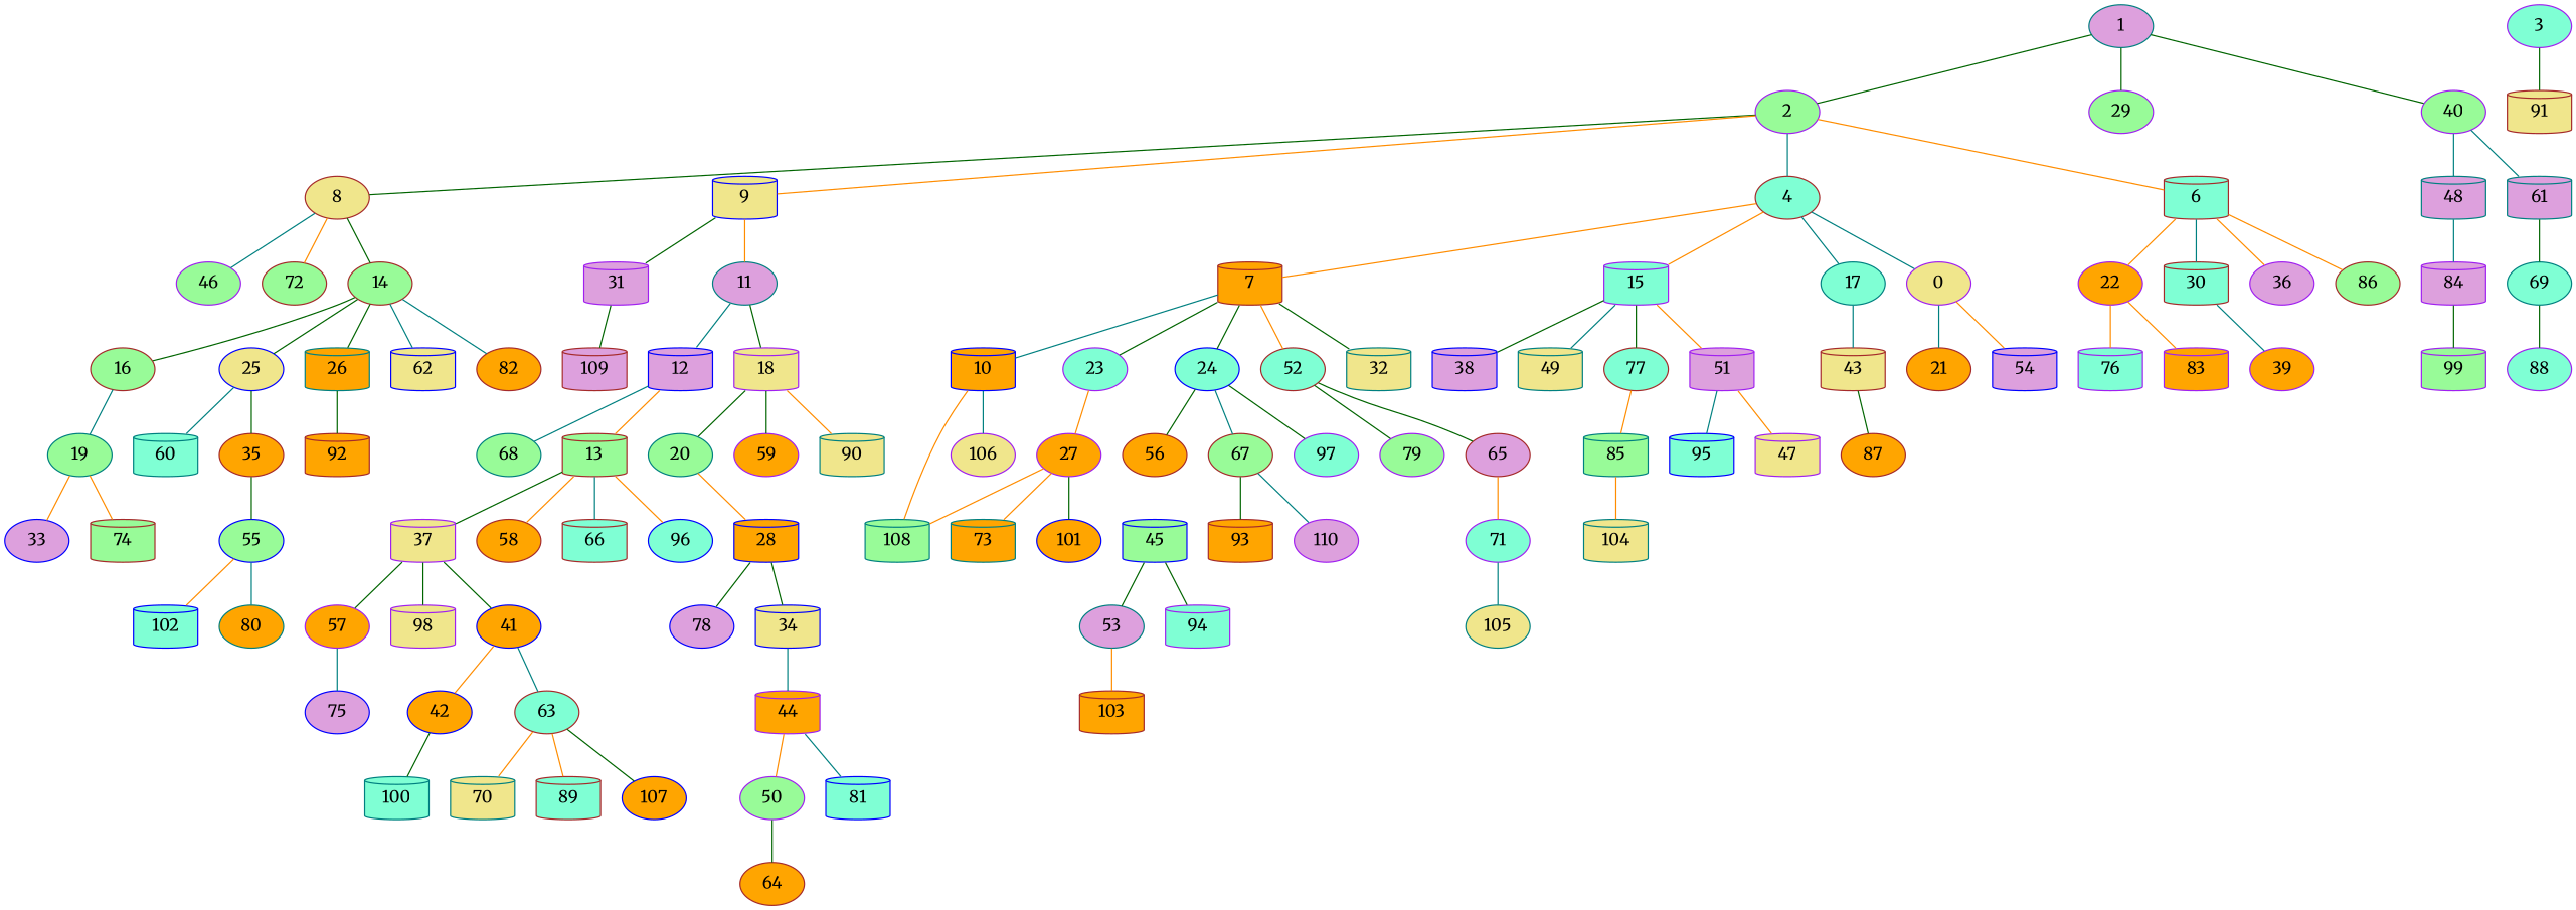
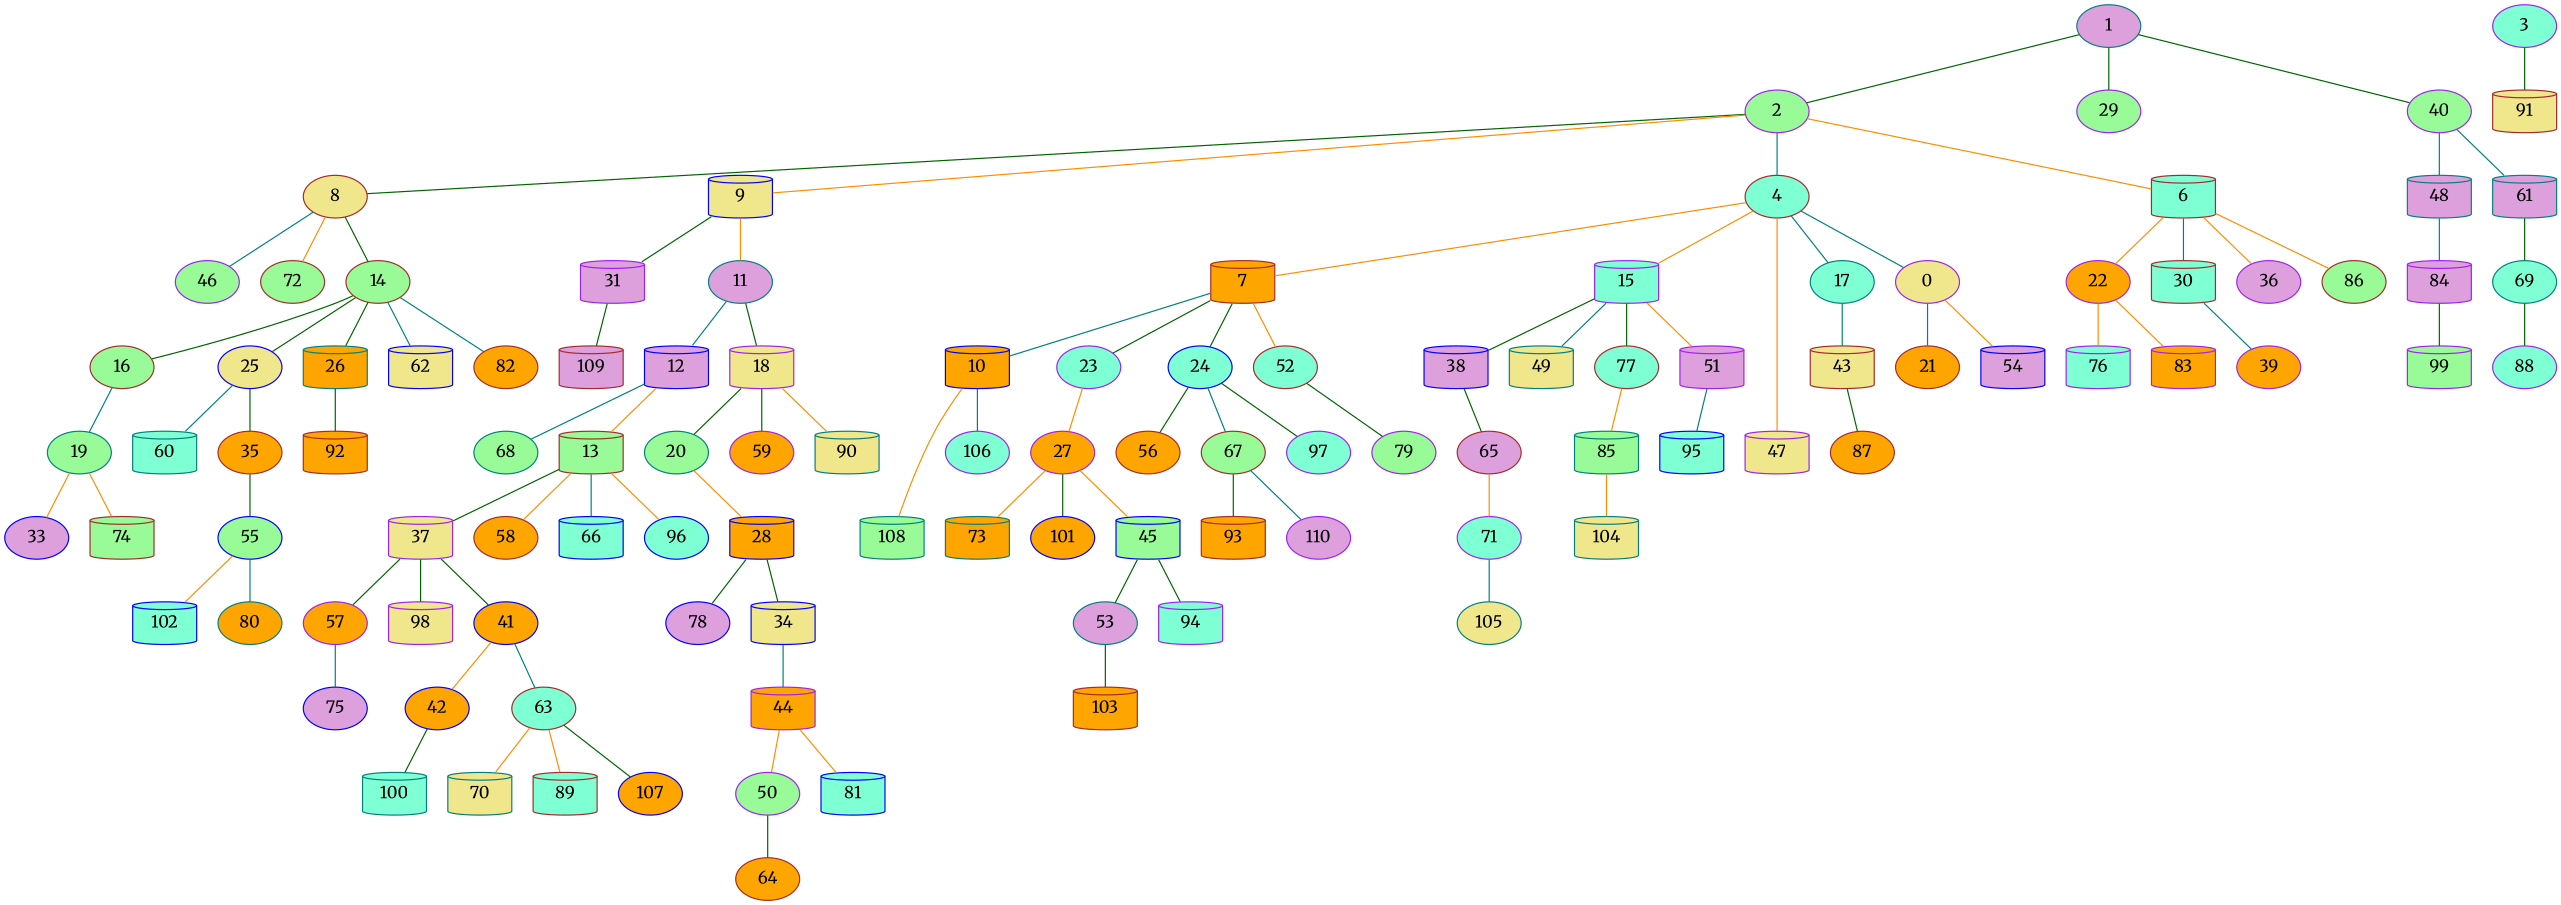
  graph {
    fontname=Merriweather
    node [color=purple fillcolor=orange fontname=Merriweather shape=ellipse style=filled]
    edge [color=darkgreen fontname=Merriweather]
    1 [color=teal fillcolor=plum]
    2 [fillcolor=palegreen]
    29 [fillcolor=palegreen]
    40 [fillcolor=palegreen]
    4 [color=brown fillcolor=aquamarine]
    6 [color=brown fillcolor=aquamarine shape=cylinder]
    8 [color=brown fillcolor=khaki]
    9 [color=blue fillcolor=khaki shape=cylinder]
    48 [color=teal fillcolor=plum shape=cylinder]
    61 [color=teal fillcolor=plum shape=cylinder]
    3 [fillcolor=aquamarine]
    91 [color=brown fillcolor=khaki shape=cylinder]
    n13 [fillcolor=khaki label=0]
    7 [color=brown shape=cylinder]
    15 [fillcolor=aquamarine shape=cylinder]
    17 [color=teal fillcolor=aquamarine]
    47 [fillcolor=khaki shape=cylinder]
    22
    30 [color=brown fillcolor=aquamarine shape=cylinder]
    36 [fillcolor=plum]
    86 [color=brown fillcolor=palegreen]
    14 [color=brown fillcolor=palegreen]
    46 [fillcolor=palegreen]
    72 [color=brown fillcolor=palegreen]
    11 [color=teal fillcolor=plum]
    31 [fillcolor=plum shape=cylinder]
    21 [color=brown]
    54 [color=blue fillcolor=plum shape=cylinder]
    10 [color=blue shape=cylinder]
    23 [fillcolor=aquamarine]
    24 [color=blue fillcolor=aquamarine]
-   32 [color=teal fillcolor=khaki shape=cylinder]
    52 [color=brown fillcolor=aquamarine]
    38 [color=blue fillcolor=plum shape=cylinder]
    49 [color=teal fillcolor=khaki shape=cylinder]
    51 [fillcolor=plum shape=cylinder]
    77 [color=brown fillcolor=aquamarine]
    43 [color=brown fillcolor=khaki shape=cylinder]
    76 [fillcolor=aquamarine shape=cylinder]
    83 [shape=cylinder]
    39
-   106 [fillcolor=khaki]
+   106 [fillcolor=aquamarine]
    108 [color=teal fillcolor=palegreen shape=cylinder]
    27
    56 [color=brown]
    67 [color=brown fillcolor=palegreen]
    97 [fillcolor=aquamarine]
    65 [color=brown fillcolor=plum]
    79 [fillcolor=palegreen]
    16 [color=brown fillcolor=palegreen]
    25 [color=blue fillcolor=khaki]
    26 [color=teal shape=cylinder]
    62 [color=blue fillcolor=khaki shape=cylinder]
    82 [color=brown]
    12 [color=blue fillcolor=plum shape=cylinder]
    18 [fillcolor=khaki shape=cylinder]
    109 [color=brown fillcolor=plum shape=cylinder]
    13 [color=brown fillcolor=palegreen shape=cylinder]
    68 [color=teal fillcolor=palegreen]
    20 [color=teal fillcolor=palegreen]
    59
    90 [color=teal fillcolor=khaki shape=cylinder]
    37 [fillcolor=khaki shape=cylinder]
    58 [color=brown]
-   66 [color=brown fillcolor=aquamarine shape=cylinder]
+   66 [color=blue fillcolor=aquamarine shape=cylinder]
    96 [color=blue fillcolor=aquamarine]
    41 [color=blue]
    57
    98 [fillcolor=khaki shape=cylinder]
    19 [color=teal fillcolor=palegreen]
    35 [color=brown]
    60 [color=teal fillcolor=aquamarine shape=cylinder]
    92 [color=brown shape=cylinder]
    95 [color=blue fillcolor=aquamarine shape=cylinder]
    85 [color=teal fillcolor=palegreen shape=cylinder]
    33 [color=blue fillcolor=plum]
    74 [color=brown fillcolor=palegreen shape=cylinder]
    87 [color=brown]
    28 [color=blue shape=cylinder]
    34 [color=blue fillcolor=khaki shape=cylinder]
    78 [color=blue fillcolor=plum]
    45 [color=blue fillcolor=palegreen shape=cylinder]
    73 [color=teal shape=cylinder]
    101 [color=blue]
    93 [color=brown shape=cylinder]
    110 [fillcolor=plum]
    55 [color=blue fillcolor=palegreen]
    53 [color=teal fillcolor=plum]
    94 [fillcolor=aquamarine shape=cylinder]
    44 [shape=cylinder]
    50 [fillcolor=palegreen]
    81 [color=blue fillcolor=aquamarine shape=cylinder]
    80 [color=teal]
    102 [color=blue fillcolor=aquamarine shape=cylinder]
    42 [color=blue]
    63 [color=brown fillcolor=aquamarine]
    75 [color=blue fillcolor=plum]
    84 [fillcolor=plum shape=cylinder]
    69 [color=teal fillcolor=aquamarine]
    100 [color=teal fillcolor=aquamarine shape=cylinder]
    70 [color=teal fillcolor=khaki shape=cylinder]
    89 [color=brown fillcolor=aquamarine shape=cylinder]
    107 [color=blue]
    64 [color=brown]
    103 [color=brown shape=cylinder]
    99 [fillcolor=palegreen shape=cylinder]
    71 [fillcolor=aquamarine]
    88 [fillcolor=aquamarine]
    105 [color=teal fillcolor=khaki]
    104 [color=teal fillcolor=khaki shape=cylinder]
    1 -- 2
    1 -- 29
    1 -- 40
    2 -- 4 [color=teal]
    2 -- 6 [color=darkorange]
    2 -- 8
    2 -- 9 [color=darkorange]
    40 -- 48 [color=teal]
    40 -- 61 [color=teal]
    4 -- n13 [color=teal]
    4 -- 7 [color=darkorange]
    4 -- 15 [color=darkorange]
    4 -- 17 [color=teal]
-   51 -- 47 [color=darkorange]
+   4 -- 47 [color=darkorange]
    6 -- 22 [color=darkorange]
    6 -- 30 [color=teal]
    6 -- 36 [color=darkorange]
    6 -- 86 [color=darkorange]
    8 -- 14
    8 -- 46 [color=teal]
    8 -- 72 [color=darkorange]
    9 -- 11 [color=darkorange]
    9 -- 31
    48 -- 84 [color=teal]
    61 -- 69
    3 -- 91
    n13 -- 21 [color=teal]
    n13 -- 54 [color=darkorange]
    7 -- 10 [color=teal]
    7 -- 23
    7 -- 24
-   7 -- 32
    7 -- 52 [color=darkorange]
    15 -- 38
    15 -- 49 [color=teal]
    15 -- 51 [color=darkorange]
    15 -- 77
    17 -- 43 [color=teal]
    22 -- 76 [color=darkorange]
    22 -- 83 [color=darkorange]
    30 -- 39 [color=teal]
    14 -- 16
    14 -- 25
    14 -- 26
    14 -- 62 [color=teal]
    14 -- 82 [color=teal]
    11 -- 12 [color=teal]
    11 -- 18
    31 -- 109
    10 -- 106 [color=teal]
    10 -- 108 [color=darkorange]
    23 -- 27 [color=darkorange]
    24 -- 56
    24 -- 67 [color=teal]
    24 -- 97
-   52 -- 65
+   38 -- 65
    52 -- 79
    51 -- 95 [color=teal]
    77 -- 85 [color=darkorange]
    43 -- 87
-   27 -- 108 [color=darkorange]
+   27 -- 45 [color=darkorange]
    27 -- 73 [color=darkorange]
    27 -- 101
    67 -- 93
    67 -- 110 [color=teal]
    65 -- 71 [color=darkorange]
    16 -- 19 [color=teal]
    25 -- 35
    25 -- 60 [color=teal]
    26 -- 92
    12 -- 13 [color=darkorange]
    12 -- 68 [color=teal]
    18 -- 20
    18 -- 59
    18 -- 90 [color=darkorange]
    13 -- 37
    13 -- 58 [color=darkorange]
    13 -- 66 [color=teal]
    13 -- 96 [color=darkorange]
    20 -- 28 [color=darkorange]
    37 -- 41
    37 -- 57
    37 -- 98
    41 -- 42 [color=darkorange]
    41 -- 63 [color=teal]
    57 -- 75 [color=teal]
    19 -- 33 [color=darkorange]
    19 -- 74 [color=darkorange]
    35 -- 55
    85 -- 104 [color=darkorange]
    28 -- 34
    28 -- 78
    34 -- 44 [color=teal]
    45 -- 53
    45 -- 94
    55 -- 80 [color=teal]
    55 -- 102 [color=darkorange]
-   53 -- 103 [color=darkorange]
+   53 -- 103
    44 -- 50 [color=darkorange]
-   44 -- 81 [color=teal]
+   44 -- 81 [color=darkorange]
    50 -- 64
    42 -- 100
    63 -- 70 [color=darkorange]
    63 -- 89 [color=darkorange]
    63 -- 107
    84 -- 99
    69 -- 88
    71 -- 105 [color=teal]
  }
